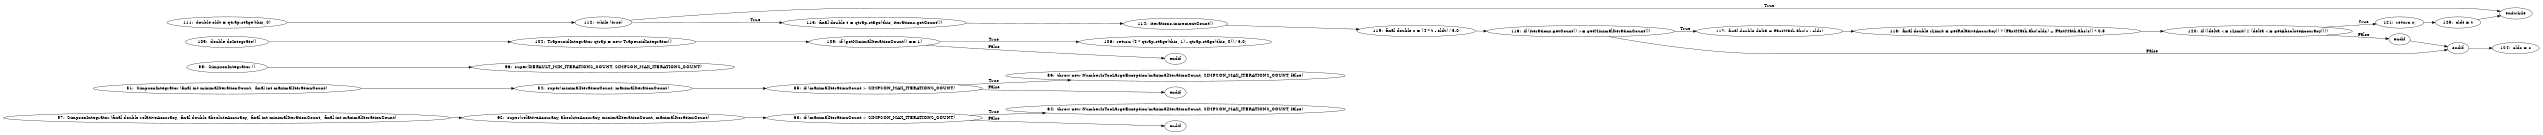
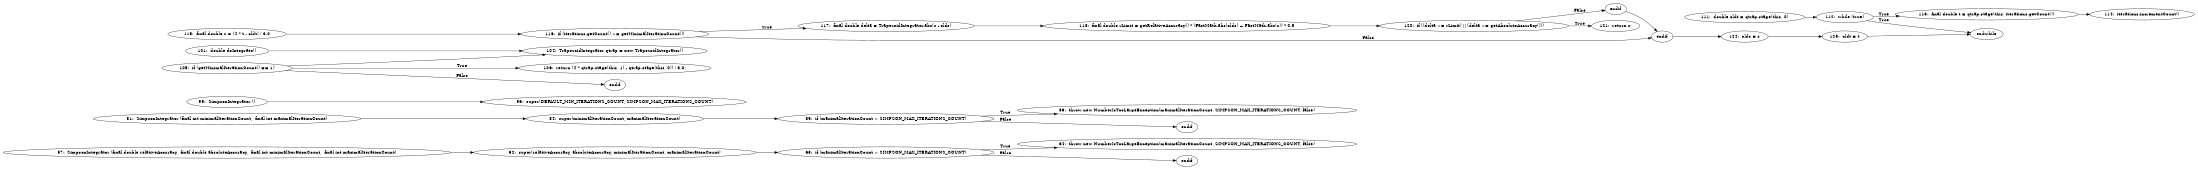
  digraph {
    rankdir=LR
    n1 [label="57:  SimpsonIntegrator (final double relativeAccuracy,  final double absoluteAccuracy,  final int minimalIterationCount,  final int maximalIterationCount)"]
    n2 [label="62:  super(relativeAccuracy, absoluteAccuracy, minimalIterationCount, maximalIterationCount)"]
    n3 [label="63:  if (maximalIterationCount > SIMPSON_MAX_ITERATIONS_COUNT)"]
    n4 [label="64:  throw new NumberIsTooLargeException(maximalIterationCount, SIMPSON_MAX_ITERATIONS_COUNT, false)"]
    n5 [label=endif]
    n6 [label="81:  SimpsonIntegrator (final int minimalIterationCount,  final int maximalIterationCount)"]
    n7 [label="84:  super(minimalIterationCount, maximalIterationCount)"]
    n8 [label="85:  if (maximalIterationCount > SIMPSON_MAX_ITERATIONS_COUNT)"]
    n9 [label="86:  throw new NumberIsTooLargeException(maximalIterationCount, SIMPSON_MAX_ITERATIONS_COUNT, false)"]
    n10 [label=endif]
    n11 [label="95:  SimpsonIntegrator ()"]
    n12 [label="96:  super(DEFAULT_MIN_ITERATIONS_COUNT, SIMPSON_MAX_ITERATIONS_COUNT)"]
-   n13 [label="105:  double doIntegrate()"]
+   n13 [label="101:  double doIntegrate()"]
    n14 [label="104:  TrapezoidIntegrator qtrap = new TrapezoidIntegrator()"]
    n15 [label="105:  if (getMinimalIterationCount() == 1)"]
    n16 [label="106:  return (4 * qtrap.stage(this, 1) - qtrap.stage(this, 0)) / 3.0;"]
    n17 [label=endif]
    n18 [label="111:  double oldt = qtrap.stage(this, 0)"]
    n19 [label="112:  while (true)"]
    n20 [label=endwhile]
    n21 [label="113:  final double t = qtrap.stage(this, iterations.getCount())"]
    n22 [label="114:  iterations.incrementCount()"]
    n23 [label="115:  final double s = (4 * t - oldt) / 3.0"]
    n24 [label="116:  if (iterations.getCount() >= getMinimalIterationCount())"]
-   n25 [label="117:  final double delta = FastMath.abs(s - olds)"]
+   n25 [label="117:  final double delta = TrapezoidIntegrator.abs(s - olds)"]
    n26 [label=endif]
    n27 [label="118:  final double rLimit = getRelativeAccuracy() * (FastMath.abs(olds) + FastMath.abs(s)) * 0.5"]
    n28 [label="124:  olds = s"]
    n29 [label="120:  if ((delta <= rLimit) || (delta <= getAbsoluteAccuracy()))"]
    n30 [label="121:  return s;"]
    n31 [label=endif]
    n32 [label="125:  oldt = t"]
    n1 -> n2
    n2 -> n3
    n3 -> n4 [label=True]
    n3 -> n5 [label=False]
    n6 -> n7
    n7 -> n8
    n8 -> n9 [label=True]
    n8 -> n10 [label=False]
    n11 -> n12
    n13 -> n14
-   n14 -> n15
+   n15 -> n14
    n15 -> n16 [label=True]
    n15 -> n17 [label=False]
    n18 -> n19
    n19 -> n20 [label=True]
    n19 -> n21 [label=True]
    n21 -> n22
-   n22 -> n23
    n23 -> n24
    n24 -> n25 [label=True]
    n24 -> n26 [label=False]
    n25 -> n27
    n26 -> n28
    n27 -> n29
-   n30 -> n32
+   n28 -> n32
    n29 -> n30 [label=True]
    n29 -> n31 [label=False]
    n31 -> n26
    n32 -> n20
  }
